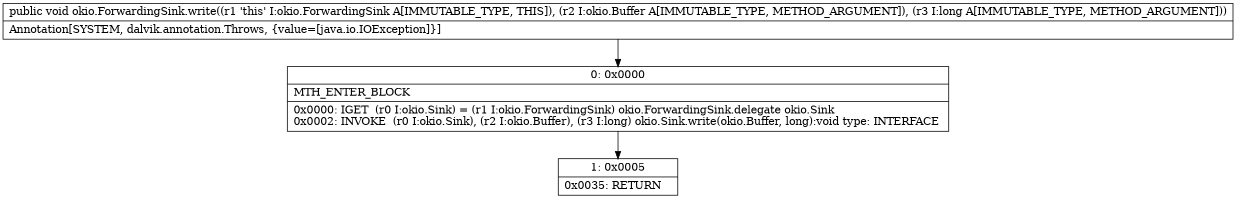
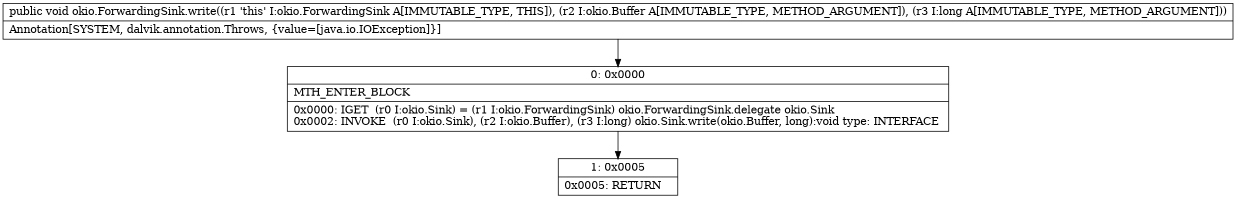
  digraph {
    node [shape=record]
    n1 [label="{0\:\ 0x0000|MTH_ENTER_BLOCK\l|0x0000: IGET  (r0 I:okio.Sink) = (r1 I:okio.ForwardingSink) okio.ForwardingSink.delegate okio.Sink \l0x0002: INVOKE  (r0 I:okio.Sink), (r2 I:okio.Buffer), (r3 I:long) okio.Sink.write(okio.Buffer, long):void type: INTERFACE \l}"]
-   n2 [label="{1\:\ 0x0005|0x0035: RETURN   \l}"]
+   n2 [label="{1\:\ 0x0005|0x0005: RETURN   \l}"]
    n3 [label="{public void okio.ForwardingSink.write((r1 'this' I:okio.ForwardingSink A[IMMUTABLE_TYPE, THIS]), (r2 I:okio.Buffer A[IMMUTABLE_TYPE, METHOD_ARGUMENT]), (r3 I:long A[IMMUTABLE_TYPE, METHOD_ARGUMENT]))  | Annotation[SYSTEM, dalvik.annotation.Throws, \{value=[java.io.IOException]\}]\l}"]
    n1 -> n2
    n3 -> n1
  }
